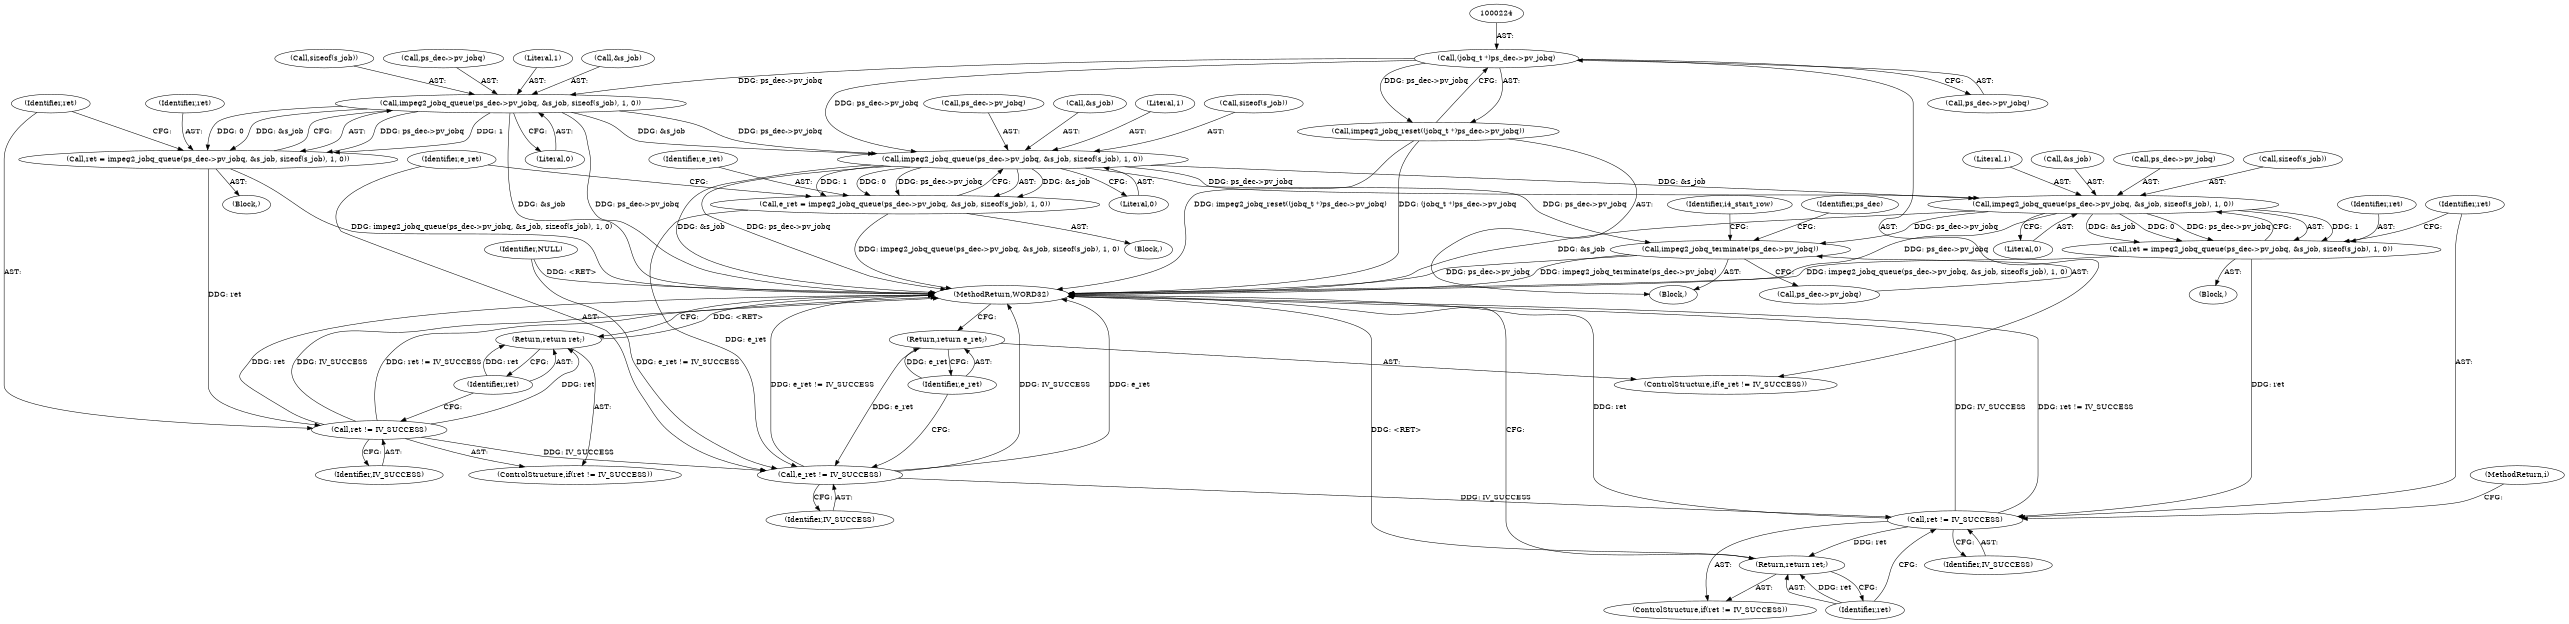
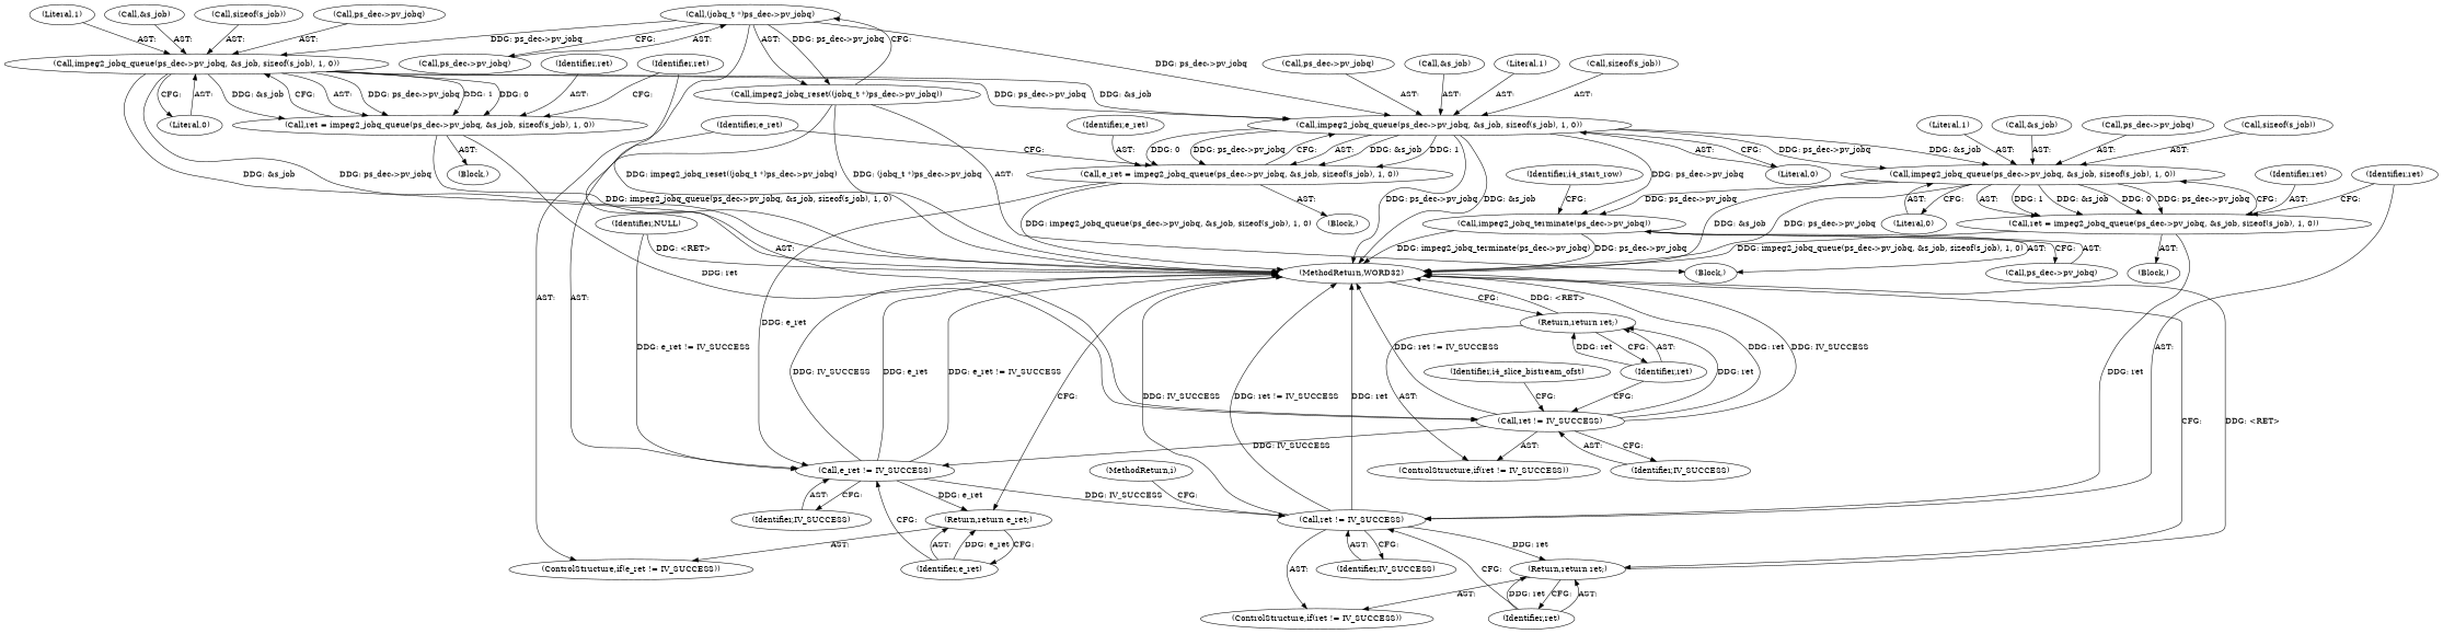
  digraph {
    n1 [label="(Call,(jobq_t *)ps_dec->pv_jobq)"]
    n2 [label="(Call,impeg2_jobq_reset((jobq_t *)ps_dec->pv_jobq))"]
    n3 [label="(Call,impeg2_jobq_queue(ps_dec->pv_jobq, &s_job, sizeof(s_job), 1, 0))"]
    n4 [label="(Call,impeg2_jobq_queue(ps_dec->pv_jobq, &s_job, sizeof(s_job), 1, 0))"]
    n5 [label="(Call,ps_dec->pv_jobq)"]
    n6 [label="(ControlStructure,if(e_ret != IV_SUCCESS))"]
    n7 [label="(Block,)"]
    n8 [label="(MethodReturn,WORD32)"]
    n9 [label="(Call,ret = impeg2_jobq_queue(ps_dec->pv_jobq, &s_job, sizeof(s_job), 1, 0))"]
    n10 [label="(Literal,0)"]
    n11 [label="(Call,e_ret = impeg2_jobq_queue(ps_dec->pv_jobq, &s_job, sizeof(s_job), 1, 0))"]
    n12 [label="(Call,impeg2_jobq_queue(ps_dec->pv_jobq, &s_job, sizeof(s_job), 1, 0))"]
    n13 [label="(Call,impeg2_jobq_terminate(ps_dec->pv_jobq))"]
    n14 [label="(Literal,0)"]
    n15 [label="(Return,return ret;)"]
    n16 [label="(Return,return e_ret;)"]
    n17 [label="(Return,return ret;)"]
    n18 [label="(Call,ret != IV_SUCCESS)"]
    n19 [label="(Block,)"]
    n20 [label="(Call,e_ret != IV_SUCCESS)"]
    n21 [label="(Identifier,IV_SUCCESS)"]
    n22 [label="(ControlStructure,if(ret != IV_SUCCESS))"]
    n23 [label="(Identifier,ret)"]
    n24 [label="(Call,ret != IV_SUCCESS)"]
    n25 [label="(Identifier,IV_SUCCESS)"]
    n26 [label="(Identifier,e_ret)"]
    n27 [label="(ControlStructure,if(ret != IV_SUCCESS))"]
    n28 [label="(Identifier,IV_SUCCESS)"]
    n29 [label="(Identifier,ret)"]
    n30 [label="(Block,)"]
    n31 [label="(Call,ret = impeg2_jobq_queue(ps_dec->pv_jobq, &s_job, sizeof(s_job), 1, 0))"]
    n32 [label="(Literal,0)"]
    n33 [label="(Call,ps_dec->pv_jobq)"]
    n34 [label="(Block,)"]
    n35 [label="(Identifier,ret)"]
    n36 [label="(Call,ps_dec->pv_jobq)"]
    n37 [label="(Literal,1)"]
    n38 [label="(Call,sizeof(s_job))"]
    n39 [label="(Call,ps_dec->pv_jobq)"]
+   n40 [label="(Identifier,i4_slice_bistream_ofst)"]
    n41 [label="(Identifier,ret)"]
    n42 [label="(Call,&s_job)"]
    n43 [label="(Literal,1)"]
    n44 [label="(Literal,1)"]
    n45 [label="(Call,&s_job)"]
    n46 [label="(Identifier,i4_start_row)"]
    n47 [label="(Identifier,e_ret)"]
    n48 [label="(MethodReturn,i)"]
    n49 [label="(Call,ps_dec->pv_jobq)"]
    n50 [label="(Call,sizeof(s_job))"]
    n51 [label="(Identifier,NULL)"]
-   n52 [label="(Identifier,ps_dec)"]
    n53 [label="(Call,sizeof(s_job))"]
    n54 [label="(Identifier,ret)"]
    n55 [label="(Identifier,ret)"]
    n56 [label="(Identifier,e_ret)"]
    n57 [label="(Call,&s_job)"]
-   1000224
    n1 -> n2 [label="AST: "]
    n1 -> n2 [label="DDG: ps_dec->pv_jobq"]
    n1 -> n3 [label="DDG: ps_dec->pv_jobq"]
    n1 -> n4 [label="DDG: ps_dec->pv_jobq"]
    n1 -> n5 [label="CFG: "]
    n1 -> n6 [label="AST: "]
    n2 -> n1 [label="CFG: "]
    n2 -> n7 [label="AST: "]
    n2 -> n8 [label="DDG: (jobq_t *)ps_dec->pv_jobq"]
    n2 -> n8 [label="DDG: impeg2_jobq_reset((jobq_t *)ps_dec->pv_jobq)"]
    n3 -> n4 [label="DDG: ps_dec->pv_jobq"]
    n3 -> n4 [label="DDG: &s_job"]
    n3 -> n8 [label="DDG: &s_job"]
    n3 -> n8 [label="DDG: ps_dec->pv_jobq"]
    n3 -> n9 [label="AST: "]
    n3 -> n9 [label="DDG: ps_dec->pv_jobq"]
    n3 -> n9 [label="DDG: 1"]
    n3 -> n9 [label="DDG: 0"]
    n3 -> n9 [label="DDG: &s_job"]
    n3 -> n10 [label="CFG: "]
    n4 -> n8 [label="DDG: ps_dec->pv_jobq"]
    n4 -> n8 [label="DDG: &s_job"]
    n4 -> n11 [label="AST: "]
    n4 -> n11 [label="DDG: &s_job"]
    n4 -> n11 [label="DDG: 1"]
    n4 -> n11 [label="DDG: 0"]
    n4 -> n11 [label="DDG: ps_dec->pv_jobq"]
    n4 -> n12 [label="DDG: ps_dec->pv_jobq"]
    n4 -> n12 [label="DDG: &s_job"]
    n4 -> n13 [label="DDG: ps_dec->pv_jobq"]
    n4 -> n14 [label="CFG: "]
    n5 -> n1 [label="AST: "]
    n8 -> n15 [label="CFG: "]
    n8 -> n16 [label="CFG: "]
    n8 -> n17 [label="CFG: "]
    n9 -> n3 [label="CFG: "]
    n9 -> n8 [label="DDG: impeg2_jobq_queue(ps_dec->pv_jobq, &s_job, sizeof(s_job), 1, 0)"]
    n9 -> n18 [label="DDG: ret"]
    n9 -> n19 [label="AST: "]
    n10 -> n3 [label="AST: "]
    n11 -> n4 [label="CFG: "]
    n11 -> n8 [label="DDG: impeg2_jobq_queue(ps_dec->pv_jobq, &s_job, sizeof(s_job), 1, 0)"]
    n11 -> n20 [label="DDG: e_ret"]
    n11 -> n30 [label="AST: "]
    n12 -> n8 [label="DDG: &s_job"]
    n12 -> n8 [label="DDG: ps_dec->pv_jobq"]
    n12 -> n13 [label="DDG: ps_dec->pv_jobq"]
    n12 -> n31 [label="AST: "]
    n12 -> n31 [label="DDG: 1"]
    n12 -> n31 [label="DDG: &s_job"]
    n12 -> n31 [label="DDG: 0"]
    n12 -> n31 [label="DDG: ps_dec->pv_jobq"]
    n12 -> n32 [label="CFG: "]
    n13 -> n7 [label="AST: "]
    n13 -> n8 [label="DDG: ps_dec->pv_jobq"]
    n13 -> n8 [label="DDG: impeg2_jobq_terminate(ps_dec->pv_jobq)"]
    n13 -> n33 [label="CFG: "]
    n14 -> n4 [label="AST: "]
    n15 -> n8 [label="DDG: <RET>"]
    n15 -> n22 [label="AST: "]
    n15 -> n23 [label="CFG: "]
    n16 -> n6 [label="AST: "]
    n16 -> n26 [label="CFG: "]
    n17 -> n8 [label="DDG: <RET>"]
    n17 -> n27 [label="AST: "]
    n17 -> n29 [label="CFG: "]
    n18 -> n8 [label="DDG: ret"]
    n18 -> n8 [label="DDG: IV_SUCCESS"]
    n18 -> n8 [label="DDG: ret != IV_SUCCESS"]
    n18 -> n15 [label="DDG: ret"]
    n18 -> n20 [label="DDG: IV_SUCCESS"]
    n18 -> n21 [label="CFG: "]
    n18 -> n22 [label="AST: "]
    n20 -> n8 [label="DDG: IV_SUCCESS"]
    n20 -> n8 [label="DDG: e_ret"]
    n20 -> n8 [label="DDG: e_ret != IV_SUCCESS"]
-   n16 -> n20 [label="DDG: e_ret"]
+   n20 -> n16 [label="DDG: e_ret"]
    n20 -> n24 [label="DDG: IV_SUCCESS"]
    n20 -> n25 [label="CFG: "]
    n21 -> n18 [label="AST: "]
    n23 -> n15 [label="AST: "]
    n23 -> n15 [label="DDG: ret"]
    n23 -> n18 [label="CFG: "]
    n24 -> n8 [label="DDG: ret"]
    n24 -> n8 [label="DDG: IV_SUCCESS"]
    n24 -> n8 [label="DDG: ret != IV_SUCCESS"]
    n24 -> n17 [label="DDG: ret"]
    n24 -> n27 [label="AST: "]
    n24 -> n28 [label="CFG: "]
    n25 -> n20 [label="AST: "]
    n26 -> n16 [label="AST: "]
    n26 -> n16 [label="DDG: e_ret"]
    n26 -> n20 [label="CFG: "]
    n28 -> n24 [label="AST: "]
    n29 -> n17 [label="AST: "]
    n29 -> n17 [label="DDG: ret"]
    n29 -> n24 [label="CFG: "]
    n31 -> n8 [label="DDG: impeg2_jobq_queue(ps_dec->pv_jobq, &s_job, sizeof(s_job), 1, 0)"]
    n31 -> n12 [label="CFG: "]
    n31 -> n24 [label="DDG: ret"]
    n31 -> n34 [label="AST: "]
    n32 -> n12 [label="AST: "]
    n33 -> n13 [label="AST: "]
    n35 -> n24 [label="AST: "]
    n35 -> n31 [label="CFG: "]
    n36 -> n4 [label="AST: "]
    n37 -> n12 [label="AST: "]
    n38 -> n3 [label="AST: "]
    n39 -> n3 [label="AST: "]
+   n40 -> n18 [label="CFG: "]
    n41 -> n9 [label="AST: "]
    n42 -> n4 [label="AST: "]
    n43 -> n3 [label="AST: "]
    n44 -> n4 [label="AST: "]
    n45 -> n12 [label="AST: "]
    n46 -> n13 [label="CFG: "]
    n47 -> n11 [label="CFG: "]
    n47 -> n20 [label="AST: "]
    n48 -> n24 [label="CFG: "]
    n49 -> n12 [label="AST: "]
    n50 -> n12 [label="AST: "]
    n51 -> n8 [label="DDG: <RET>"]
    n51 -> n20 [label="DDG: e_ret != IV_SUCCESS"]
-   n52 -> n13 [label="CFG: "]
    n53 -> n4 [label="AST: "]
    n54 -> n9 [label="CFG: "]
    n54 -> n18 [label="AST: "]
    n55 -> n31 [label="AST: "]
    n56 -> n11 [label="AST: "]
    n57 -> n3 [label="AST: "]
-   1000224 -> n1 [label="AST: "]
  }
